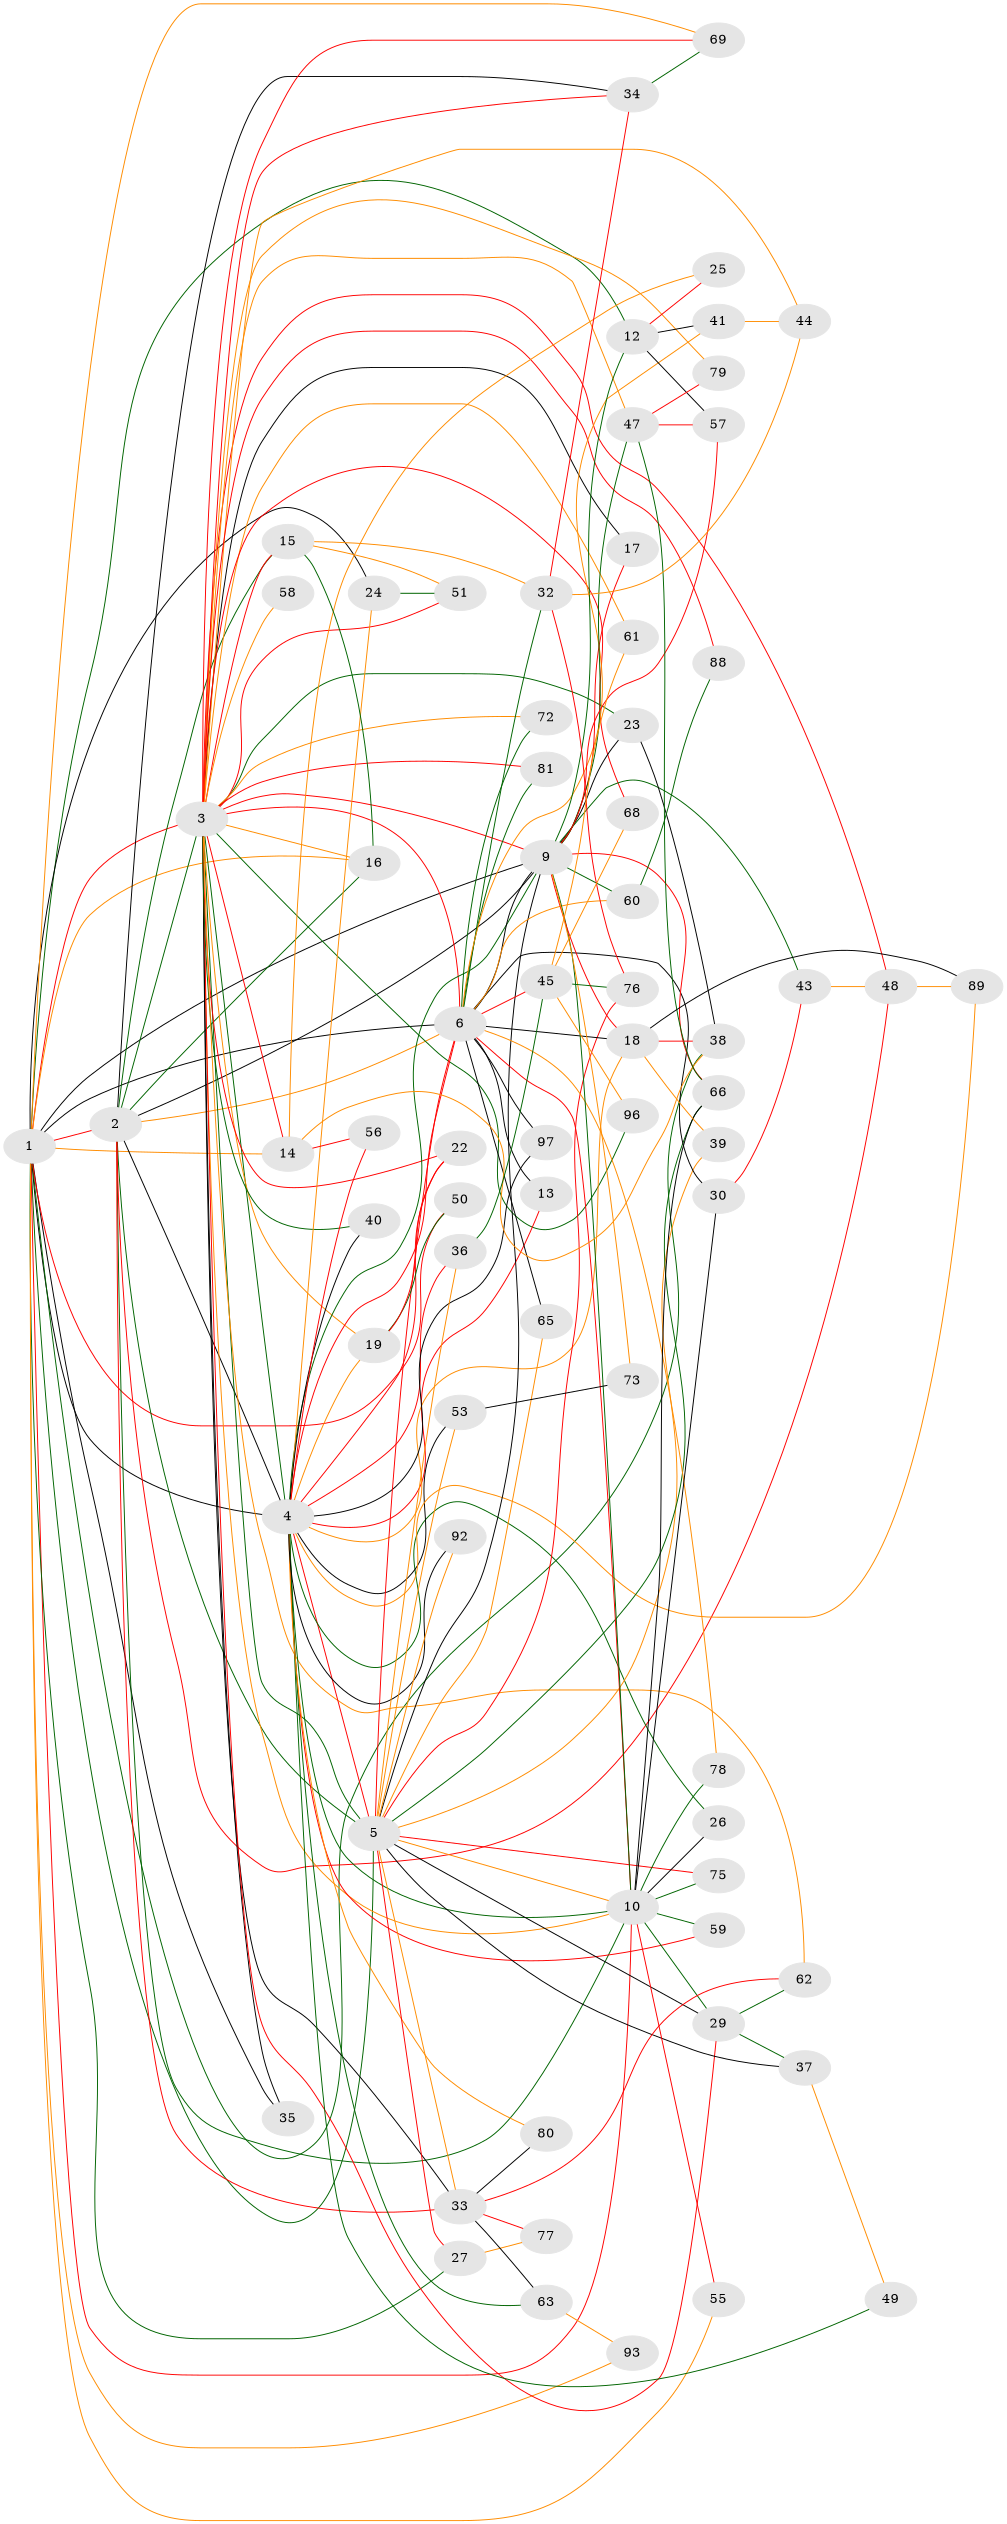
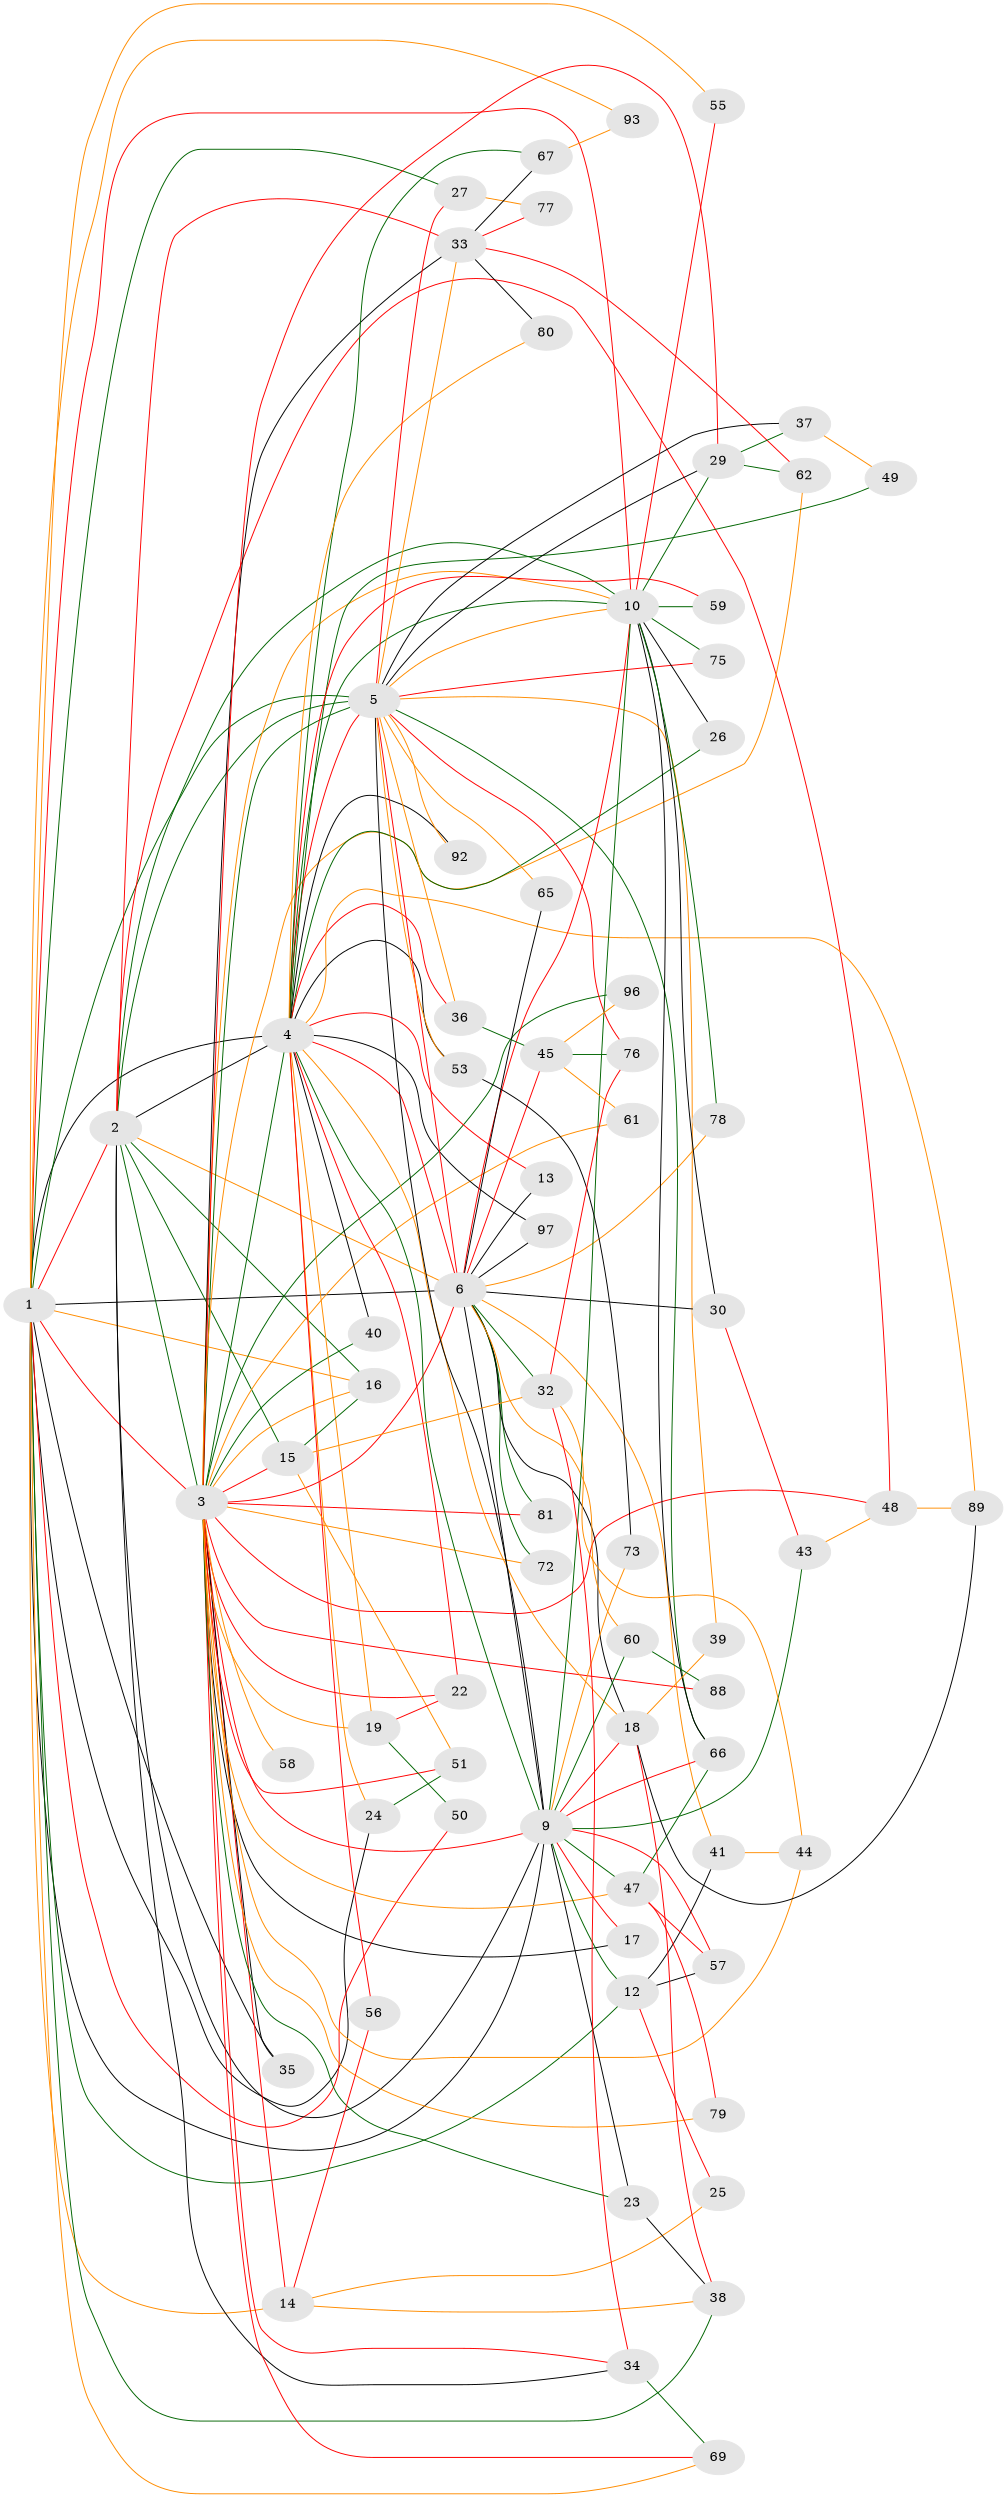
  graph {
    rankdir=LR
    node [color=gray90 style=filled]
    edge [color=red]
    1 [super="+28"]
    2 [super="+54"]
    3 [super="+7"]
    4 [super="+94"]
    5 [super="+21"]
    6 [super="+8"]
    9 [super="+11"]
    10 [super="+85"]
    12 [super="+90"]
    14 [super="+98"]
    16 [super="+74"]
    24 [super="+83"]
    27
    35
    38 [super="+67"]
    50
    55
    69 [super="+70"]
    93
    15 [super="+31"]
    33 [super="+42"]
    34 [super="+46"]
    48 [super="+64"]
    17
    19
    22 [super="+71"]
    23
    29 [super="+87"]
    40
    44
    47 [super="+86"]
    51
    58
    61
    62 [super="+95"]
-   68
    72
    79
    81
    88
    96
    13
    18 [super="+20"]
    26
    36
    49
    53
    56
    59
-   63
+   63 [label=67]
    80
    89
    92
    97
    37
    39
    65
    66
    75
    76 [super="+82"]
    30
    32 [super="+52"]
    41
    45 [super="+84"]
    60
    78
    43
    57 [super="+91"]
    73
    25
    77
    1 -- 2 [weight=2]
    1 -- 3 [weight=2]
    1 -- 4 [color=black]
    1 -- 5 [color=darkgreen]
    1 -- 6 [color=black weight=2]
    1 -- 9 [color=black]
    1 -- 10 [weight=2]
    1 -- 12 [color=darkgreen]
    1 -- 14 [color=darkorange]
    1 -- 16 [color=darkorange]
    1 -- 24 [color=black]
    1 -- 27 [color=darkgreen]
    1 -- 35 [color=black]
    1 -- 38 [color=darkgreen]
    1 -- 50
    1 -- 55 [color=darkorange]
    1 -- 69 [color=darkorange]
    1 -- 93 [color=darkorange]
    2 -- 3 [color=darkgreen weight=2]
    2 -- 4 [color=black]
    2 -- 5 [color=darkgreen]
    2 -- 6 [color=darkorange weight=2]
    2 -- 9 [color=black]
    2 -- 10 [color=darkgreen weight=2]
    2 -- 16 [color=darkgreen]
    2 -- 15 [color=darkgreen]
    2 -- 33
    2 -- 34 [color=black]
    2 -- 48
    3 -- 4 [color=darkgreen weight=2]
    3 -- 5 [color=darkgreen weight=3]
    3 -- 6 [weight=4]
    3 -- 9 [weight=3]
    3 -- 10 [color=darkorange weight=2]
    3 -- 14
    3 -- 16 [color=darkorange]
    3 -- 35 [color=black]
    3 -- 69
    3 -- 15
    3 -- 33 [color=black]
    3 -- 34
    3 -- 48
    3 -- 17 [color=black]
    3 -- 19 [color=darkorange]
    3 -- 22
    3 -- 23 [color=darkgreen]
    3 -- 29
    3 -- 40 [color=darkgreen]
    3 -- 44 [color=darkorange]
    3 -- 47 [color=darkorange]
    3 -- 51
    3 -- 58 [color=darkorange]
    3 -- 61 [color=darkorange]
    3 -- 62 [color=darkorange]
-   3 -- 68 [weight=2]
    3 -- 72 [color=darkorange]
    3 -- 79 [color=darkorange]
    3 -- 81
    3 -- 88
    3 -- 96 [color=darkgreen]
    4 -- 5
    4 -- 6 [weight=2]
    4 -- 9 [color=darkgreen]
    4 -- 10 [color=darkgreen]
    4 -- 24 [color=darkorange]
    4 -- 19 [color=darkorange]
    4 -- 22
    4 -- 40 [color=black]
    4 -- 13
    4 -- 18 [color=darkorange]
    4 -- 26 [color=darkgreen]
    4 -- 36
    4 -- 49 [color=darkgreen]
    4 -- 53 [color=black]
    4 -- 56
    4 -- 59
    4 -- 63 [color=darkgreen]
    4 -- 80 [color=darkorange]
    4 -- 89 [color=darkorange]
    4 -- 92 [color=black]
    4 -- 97 [color=black]
    5 -- 6 [weight=2]
    5 -- 9 [color=black]
    5 -- 10 [color=darkorange]
    5 -- 27
    5 -- 33 [color=darkorange]
    5 -- 29 [color=black]
    5 -- 36 [color=darkorange]
    5 -- 53 [color=darkorange]
    5 -- 92 [color=darkorange]
    5 -- 37 [color=black]
    5 -- 39 [color=darkorange]
    5 -- 65 [color=darkorange]
    5 -- 66 [color=darkgreen]
    5 -- 75
    5 -- 76
    6 -- 9 [color=black weight=2]
    6 -- 10 [weight=2]
    6 -- 72 [color=darkgreen]
    6 -- 81 [color=darkgreen]
    6 -- 13 [color=black]
    6 -- 18 [color=black]
    6 -- 97 [color=black]
    6 -- 65 [color=black]
    6 -- 30 [color=black]
    6 -- 32 [color=darkgreen]
    6 -- 41 [color=darkorange]
    6 -- 45
    6 -- 60 [color=darkorange]
    6 -- 78 [color=darkorange]
    9 -- 10 [color=darkgreen]
    9 -- 12 [color=darkgreen]
    9 -- 17
    9 -- 23 [color=black]
    9 -- 47 [color=darkgreen]
    9 -- 18
    9 -- 66
    9 -- 60 [color=darkgreen]
    9 -- 43 [color=darkgreen]
    9 -- 57
    9 -- 73 [color=darkorange]
    10 -- 55
    10 -- 29 [color=darkgreen]
    10 -- 26 [color=black]
    10 -- 59 [color=darkgreen]
    10 -- 66 [color=black]
    10 -- 75 [color=darkgreen]
    10 -- 30 [color=black]
    10 -- 78 [color=darkgreen]
    12 -- 41 [color=black]
    12 -- 57 [color=black weight=2]
    12 -- 25
    14 -- 38 [color=darkorange]
    14 -- 56
    14 -- 25 [color=darkorange]
    24 -- 51 [color=darkgreen]
    27 -- 77 [color=darkorange]
    15 -- 16 [color=darkgreen]
    15 -- 51 [color=darkorange]
    15 -- 32 [color=darkorange]
    33 -- 62
    33 -- 63 [color=black]
    33 -- 80 [color=black]
    33 -- 77
    34 -- 69 [color=darkgreen]
    48 -- 89 [color=darkorange]
    19 -- 50 [color=darkgreen]
    19 -- 22
    23 -- 38 [color=black]
    29 -- 62 [color=darkgreen]
    29 -- 37 [color=darkgreen]
    47 -- 79
    47 -- 66 [color=darkgreen]
    47 -- 57
    18 -- 38
    18 -- 89 [color=black]
    18 -- 39 [color=darkorange]
    36 -- 45 [color=darkgreen]
    53 -- 73 [color=black]
    63 -- 93 [color=darkorange]
    37 -- 49 [color=darkorange]
    30 -- 43
    32 -- 34
    32 -- 44 [color=darkorange]
    32 -- 76
    41 -- 44 [color=darkorange]
    45 -- 61 [color=darkorange]
-   45 -- 68 [color=darkorange]
    45 -- 96 [color=darkorange]
    45 -- 76 [color=darkgreen]
    60 -- 88 [color=darkgreen]
    43 -- 48 [color=darkorange]
  }
